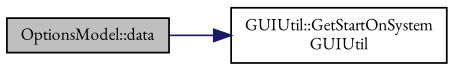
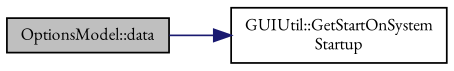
  digraph {
    rankdir=LR
    fontname="EB Garamond"
    node [color=black fontname="EB Garamond" fontsize=10 shape=record style=filled]
    n1 [fillcolor=grey75 fontcolor=black height=0.2 label="OptionsModel::data" width=0.4]
-   n2 [fillcolor=white height=0.2 label="GUIUtil::GetStartOnSystem\lGUIUtil" width=0.4]
+   n2 [fillcolor=white height=0.2 label="GUIUtil::GetStartOnSystem\lStartup" width=0.4]
    n1 -> n2 [color=midnightblue fontname="EB Garamond" fontsize=10 labelfontname=Helvetica labelfontsize=10 style=solid]
  }
